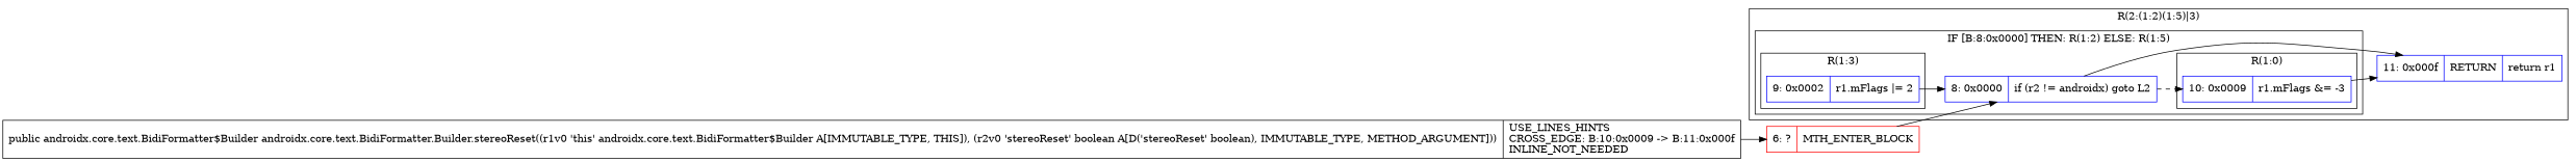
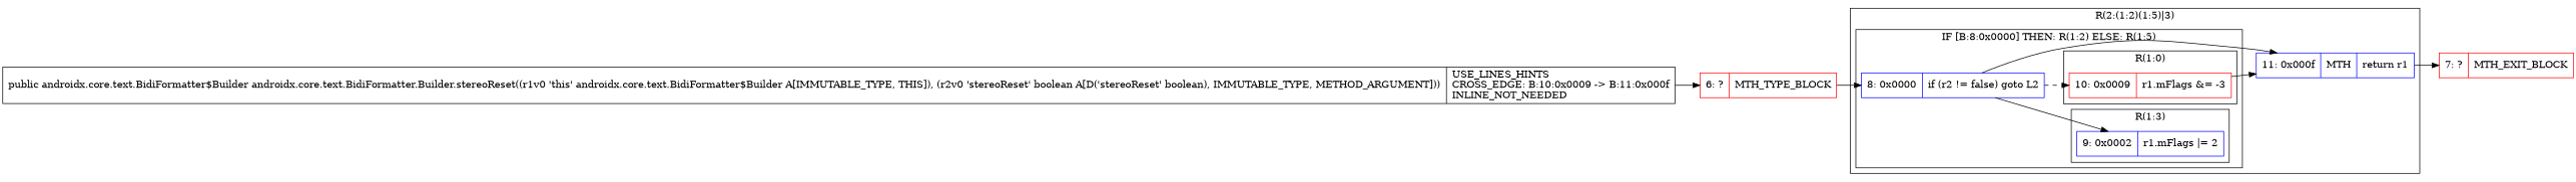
  digraph {
    rankdir=LR
    node [color=blue shape=record]
    n1 [label="{9\:\ 0x0002|r1.mFlags \|= 2\l}"]
-   n2 [label="{10\:\ 0x0009|r1.mFlags &= \-3\l}"]
-   n3 [label="{8\:\ 0x0000|if (r2 != androidx) goto L2\l}"]
-   n4 [label="{11\:\ 0x000f|RETURN\l|return r1\l}"]
-   n6 [color=red label="{6\:\ ?|MTH_ENTER_BLOCK\l}"]
+   n2 [color=red label="{10\:\ 0x0009|r1.mFlags &= \-3\l}"]
+   n3 [label="{8\:\ 0x0000|if (r2 != false) goto L2\l}"]
+   n4 [label="{11\:\ 0x000f|MTH\l|return r1\l}"]
+   n5 [color=red label="{7\:\ ?|MTH_EXIT_BLOCK\l}"]
+   n6 [color=red label="{6\:\ ?|MTH_TYPE_BLOCK\l}"]
    n7 [label="{public androidx.core.text.BidiFormatter$Builder androidx.core.text.BidiFormatter.Builder.stereoReset((r1v0 'this' androidx.core.text.BidiFormatter$Builder A[IMMUTABLE_TYPE, THIS]), (r2v0 'stereoReset' boolean A[D('stereoReset' boolean), IMMUTABLE_TYPE, METHOD_ARGUMENT]))  | USE_LINES_HINTS\lCROSS_EDGE: B:10:0x0009 \-\> B:11:0x000f\lINLINE_NOT_NEEDED\l}" color=""]
    subgraph cluster_1 {
      label="R(2:(1:2)(1:5)|3)"
      n4
      subgraph cluster_2 {
        label="IF [B:8:0x0000] THEN: R(1:2) ELSE: R(1:5)"
        n3
        subgraph cluster_3 {
          label="R(1:3)"
          n1
        }
        subgraph cluster_4 {
          label="R(1:0)"
          n2
        }
      }
    }
    n2 -> n4
-   n1 -> n3
+   n3 -> n1
    n3 -> n2 [style=dashed]
    n3 -> n4
+   n4 -> n5
    n6 -> n3
    n7 -> n6
  }
